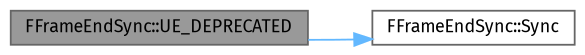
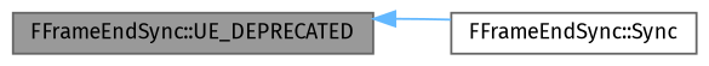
  digraph {
    rankdir=LR
    fontname="Fira Sans"
    node [fontname="Fira Sans" fontsize=10 shape=box style=filled]
    n1 [color=gray40 fillcolor=grey60 fontcolor=black height=0.2 label="FFrameEndSync::UE_DEPRECATED" width=0.4]
    n2 [color=grey40 fillcolor=white height=0.2 label="FFrameEndSync::Sync" width=0.4]
-   n1 -> n2 [color=steelblue1 fontname="Fira Sans" fontsize=10 labelfontname=Helvetica labelfontsize=10 style=solid]
+   n2 -> n1 [color=steelblue1 fontname="Fira Sans" fontsize=10 labelfontname=Helvetica labelfontsize=10 style=solid]
  }
